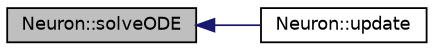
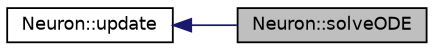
  digraph {
    rankdir=LR
    node [color=black fontname=Helvetica fontsize=10 shape=record style=filled]
    n1 [fillcolor=grey75 fontcolor=black height=0.2 label="Neuron::solveODE" width=0.4]
    n2 [fillcolor=white height=0.2 label="Neuron::update" width=0.4]
-   n1 -> n2 [color=midnightblue dir=back fontname=Helvetica fontsize=10 labelfontname=Helvetica labelfontsize=10 style=solid]
+   n2 -> n1 [color=midnightblue dir=back fontname=Helvetica fontsize=10 labelfontname=Helvetica labelfontsize=10 style=solid]
  }
